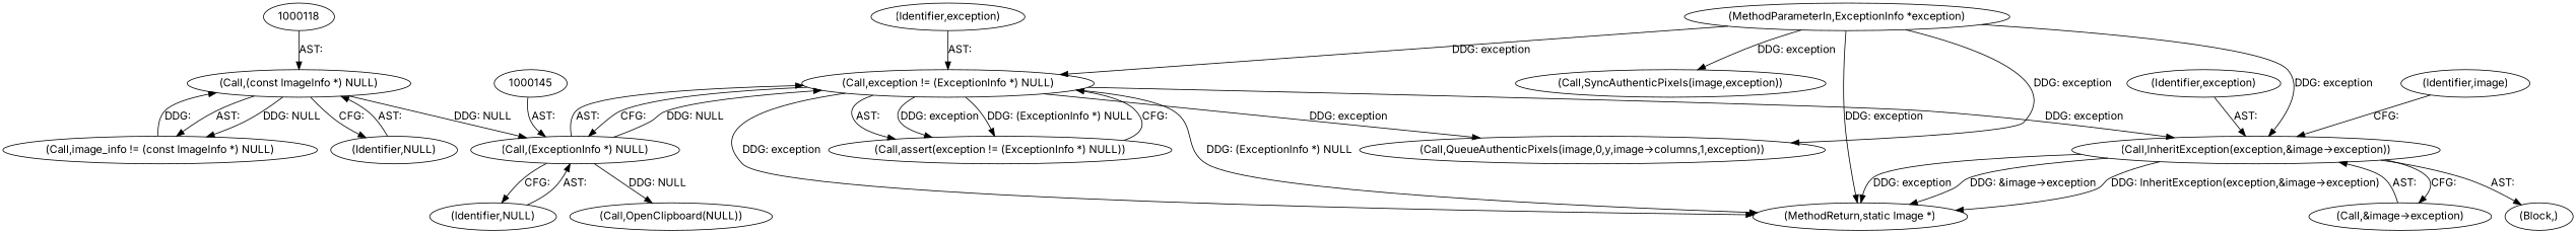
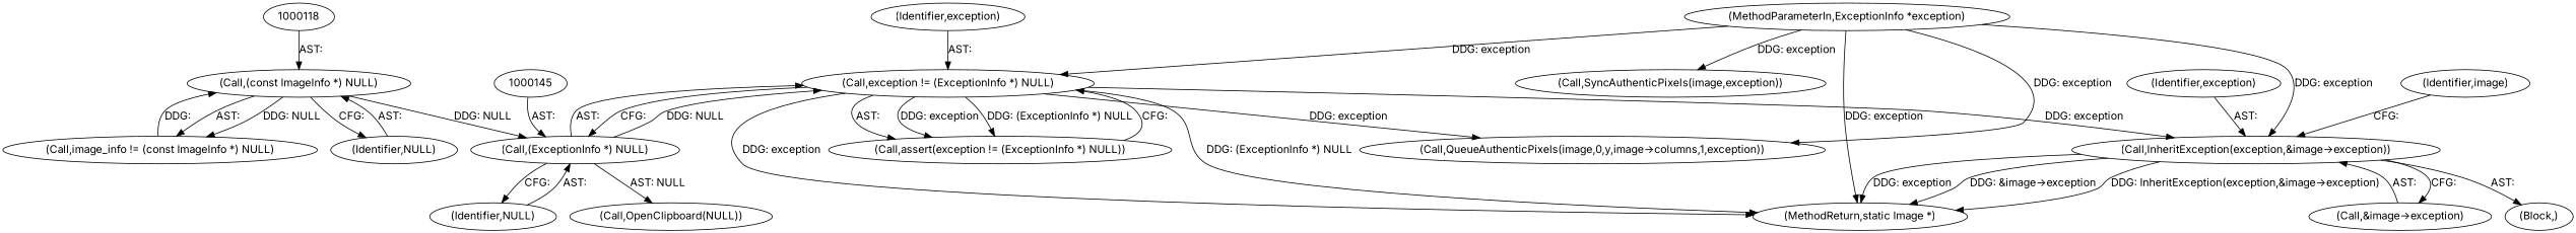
  digraph {
    fontname=Inter
    node [fontname=Inter]
    edge [fontname=Inter]
    n1 [label="(Call,InheritException(exception,&image->exception))"]
    n2 [label="(Block,)"]
    n3 [label="(Call,&image->exception)"]
    n4 [label="(MethodReturn,static Image *)"]
    n5 [label="(Call,exception != (ExceptionInfo *) NULL)"]
    n6 [label="(Call,(ExceptionInfo *) NULL)"]
    n7 [label="(Call,QueueAuthenticPixels(image,0,y,image->columns,1,exception))"]
    n8 [label="(Call,assert(exception != (ExceptionInfo *) NULL))"]
    n9 [label="(Identifier,NULL)"]
    n10 [label="(Call,OpenClipboard(NULL))"]
    n11 [label="(MethodParameterIn,ExceptionInfo *exception)"]
    n12 [label="(Call,SyncAuthenticPixels(image,exception))"]
    n13 [label="(Call,(const ImageInfo *) NULL)"]
    n14 [label="(Call,image_info != (const ImageInfo *) NULL)"]
    n15 [label="(Identifier,NULL)"]
    n16 [label="(Identifier,exception)"]
    n17 [label="(Identifier,exception)"]
    n18 [label="(Identifier,image)"]
    1000145
    1000118
    n1 -> n2 [label="AST: "]
    n1 -> n3 [label="CFG: "]
    n1 -> n4 [label="DDG: exception"]
    n1 -> n4 [label="DDG: &image->exception"]
    n1 -> n4 [label="DDG: InheritException(exception,&image->exception)"]
    n3 -> n1 [label="AST: "]
    n5 -> n1 [label="DDG: exception"]
    n5 -> n4 [label="DDG: (ExceptionInfo *) NULL"]
    n5 -> n4 [label="DDG: exception"]
    n5 -> n6 [label="CFG: "]
    n5 -> n7 [label="DDG: exception"]
    n5 -> n8 [label="AST: "]
    n5 -> n8 [label="DDG: exception"]
    n5 -> n8 [label="DDG: (ExceptionInfo *) NULL"]
    n6 -> n5 [label="AST: "]
    n6 -> n5 [label="DDG: NULL"]
    n6 -> n9 [label="CFG: "]
-   n6 -> n10 [label="DDG: NULL"]
+   n6 -> n10 [label="AST: NULL"]
    n8 -> n5 [label="CFG: "]
    n9 -> n6 [label="AST: "]
    n11 -> n1 [label="DDG: exception"]
    n11 -> n4 [label="DDG: exception"]
    n11 -> n5 [label="DDG: exception"]
    n11 -> n7 [label="DDG: exception"]
    n11 -> n12 [label="DDG: exception"]
    n13 -> n6 [label="DDG: NULL"]
    n13 -> n14 [label="AST: "]
    n13 -> n14 [label="DDG: NULL"]
    n13 -> n15 [label="CFG: "]
    n14 -> n13 [label="DDG: "]
    n15 -> n13 [label="AST: "]
    n16 -> n1 [label="AST: "]
    n17 -> n5 [label="AST: "]
    n18 -> n1 [label="CFG: "]
    1000145 -> n6 [label="AST: "]
    1000118 -> n13 [label="AST: "]
  }
